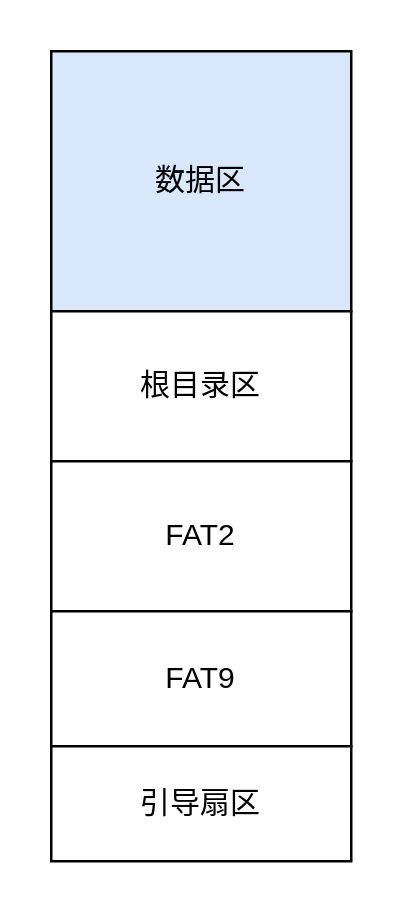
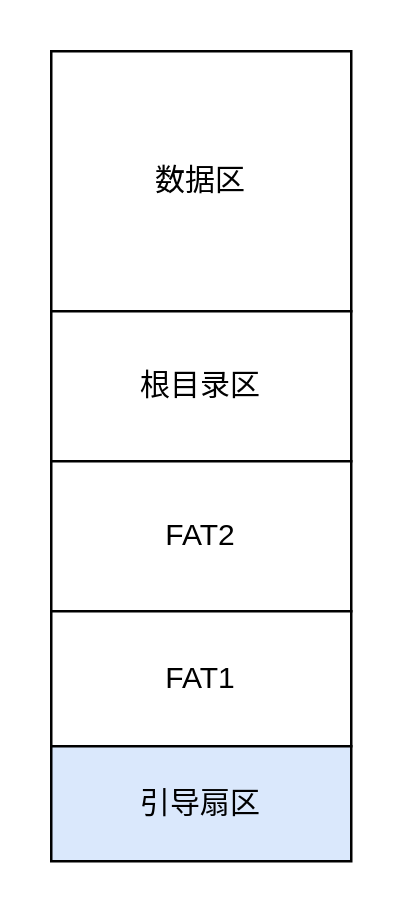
  <mxCell id="0" />
  <mxCell id="1" parent="0" />
  <mxCell id="2" value="" style="group" vertex="1" connectable="0" parent="1"><mxGeometry x="20" y="20" width="120" height="324" as="geometry" /></mxCell>
- <mxCell id="3" value="数据区" style="rounded=0;whiteSpace=wrap;html=1;fillColor=#dae8fc;" vertex="1" parent="2"><mxGeometry width="120" height="104" as="geometry" /></mxCell>
+ <mxCell id="3" value="数据区" style="rounded=0;whiteSpace=wrap;html=1;" vertex="1" parent="2"><mxGeometry width="120" height="104" as="geometry" /></mxCell>
  <mxCell id="4" value="根目录区" style="rounded=0;whiteSpace=wrap;html=1;" vertex="1" parent="2"><mxGeometry y="104" width="120" height="60" as="geometry" /></mxCell>
  <mxCell id="5" value="FAT2" style="rounded=0;whiteSpace=wrap;html=1;" vertex="1" parent="2"><mxGeometry y="164" width="120" height="60" as="geometry" /></mxCell>
- <mxCell id="6" value="FAT9" style="rounded=0;whiteSpace=wrap;html=1;" vertex="1" parent="2"><mxGeometry y="224" width="120" height="54" as="geometry" /></mxCell>
- <mxCell id="7" value="引导扇区" style="rounded=0;whiteSpace=wrap;html=1;" vertex="1" parent="2"><mxGeometry y="278" width="120" height="46" as="geometry" /></mxCell>
+ <mxCell id="6" value="FAT1" style="rounded=0;whiteSpace=wrap;html=1;" vertex="1" parent="2"><mxGeometry y="224" width="120" height="54" as="geometry" /></mxCell>
+ <mxCell id="7" value="引导扇区" style="rounded=0;whiteSpace=wrap;html=1;fillColor=#dae8fc;" vertex="1" parent="2"><mxGeometry y="278" width="120" height="46" as="geometry" /></mxCell>
